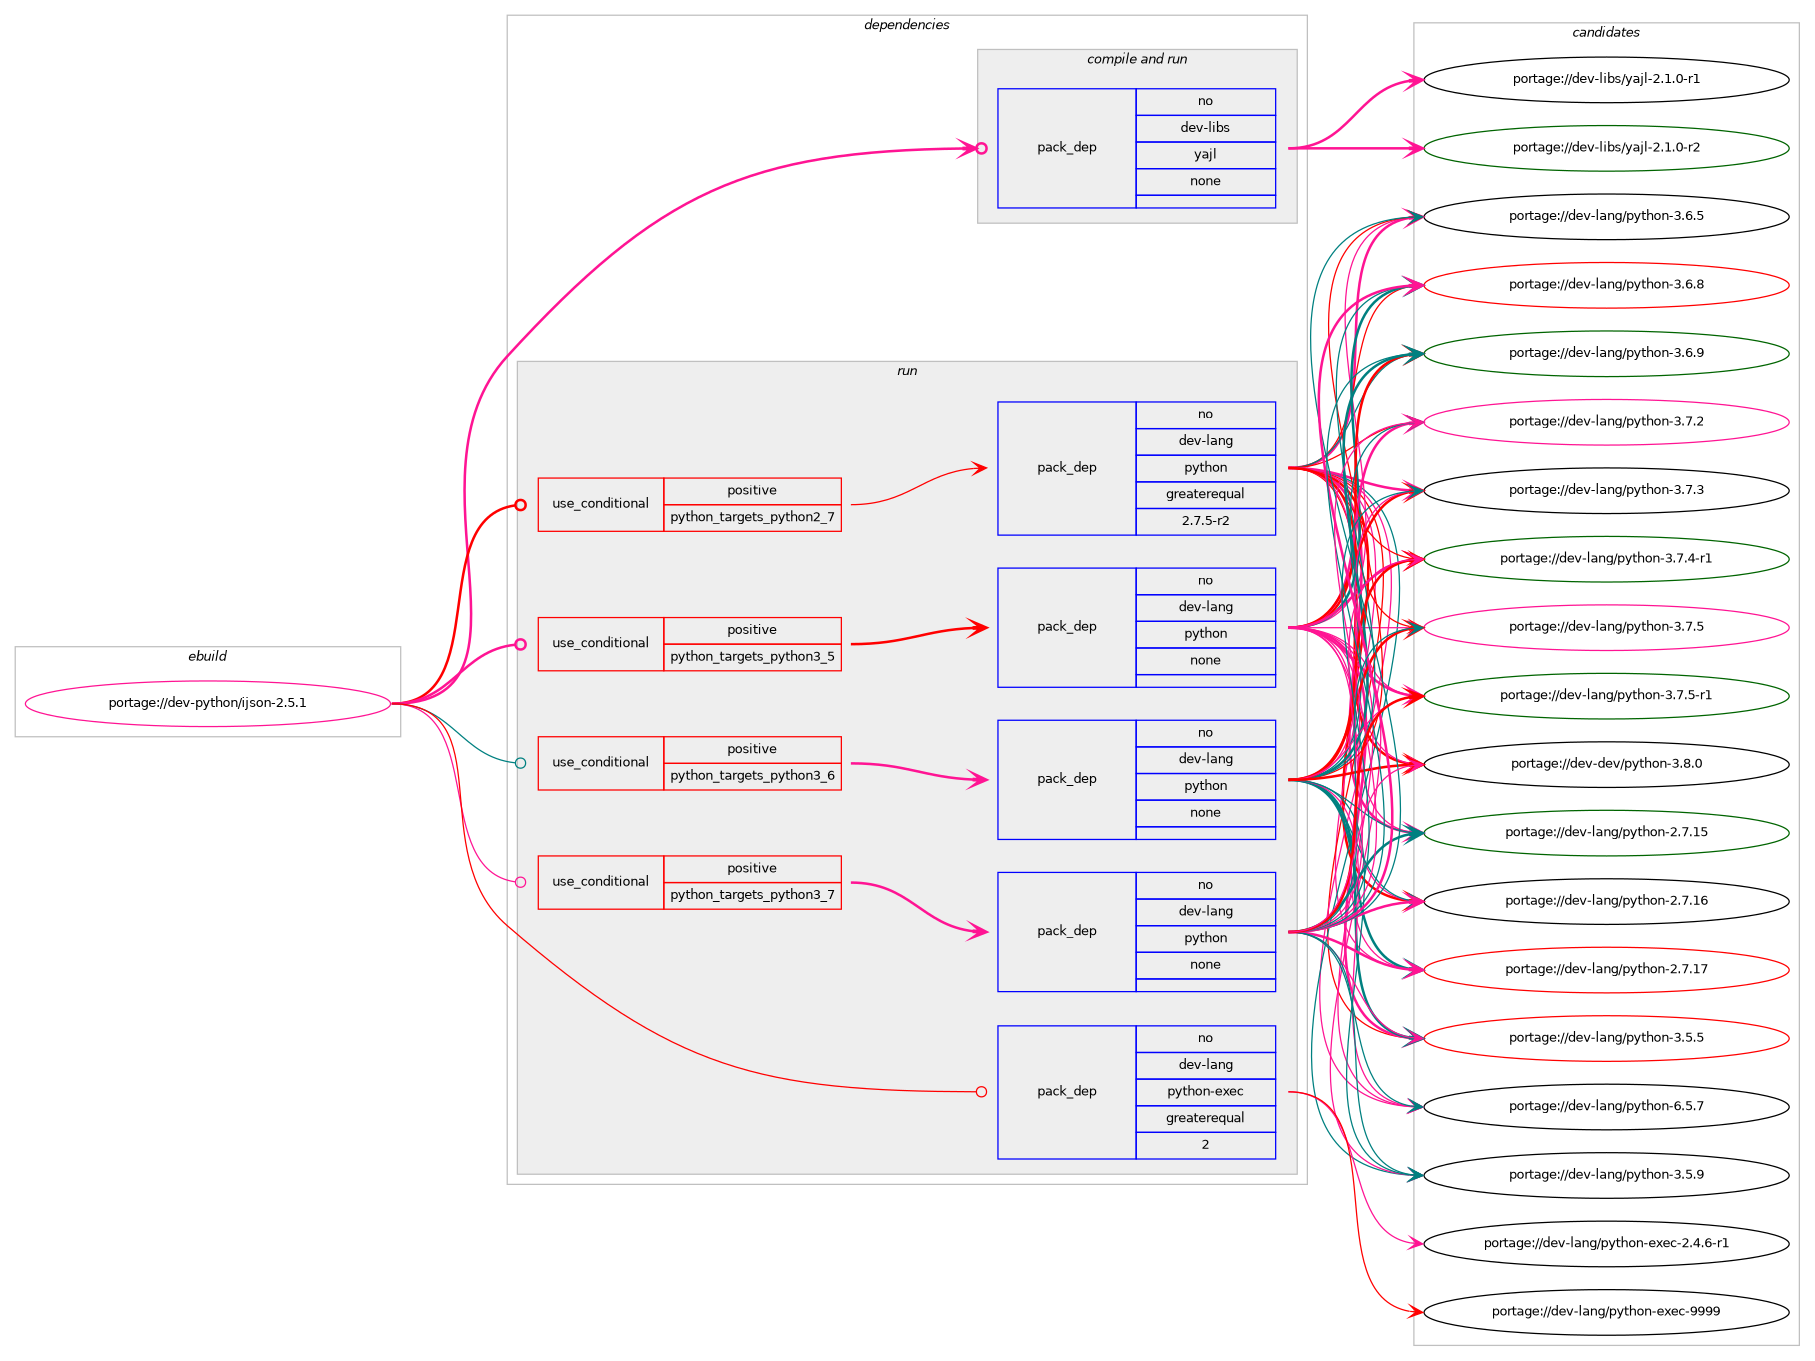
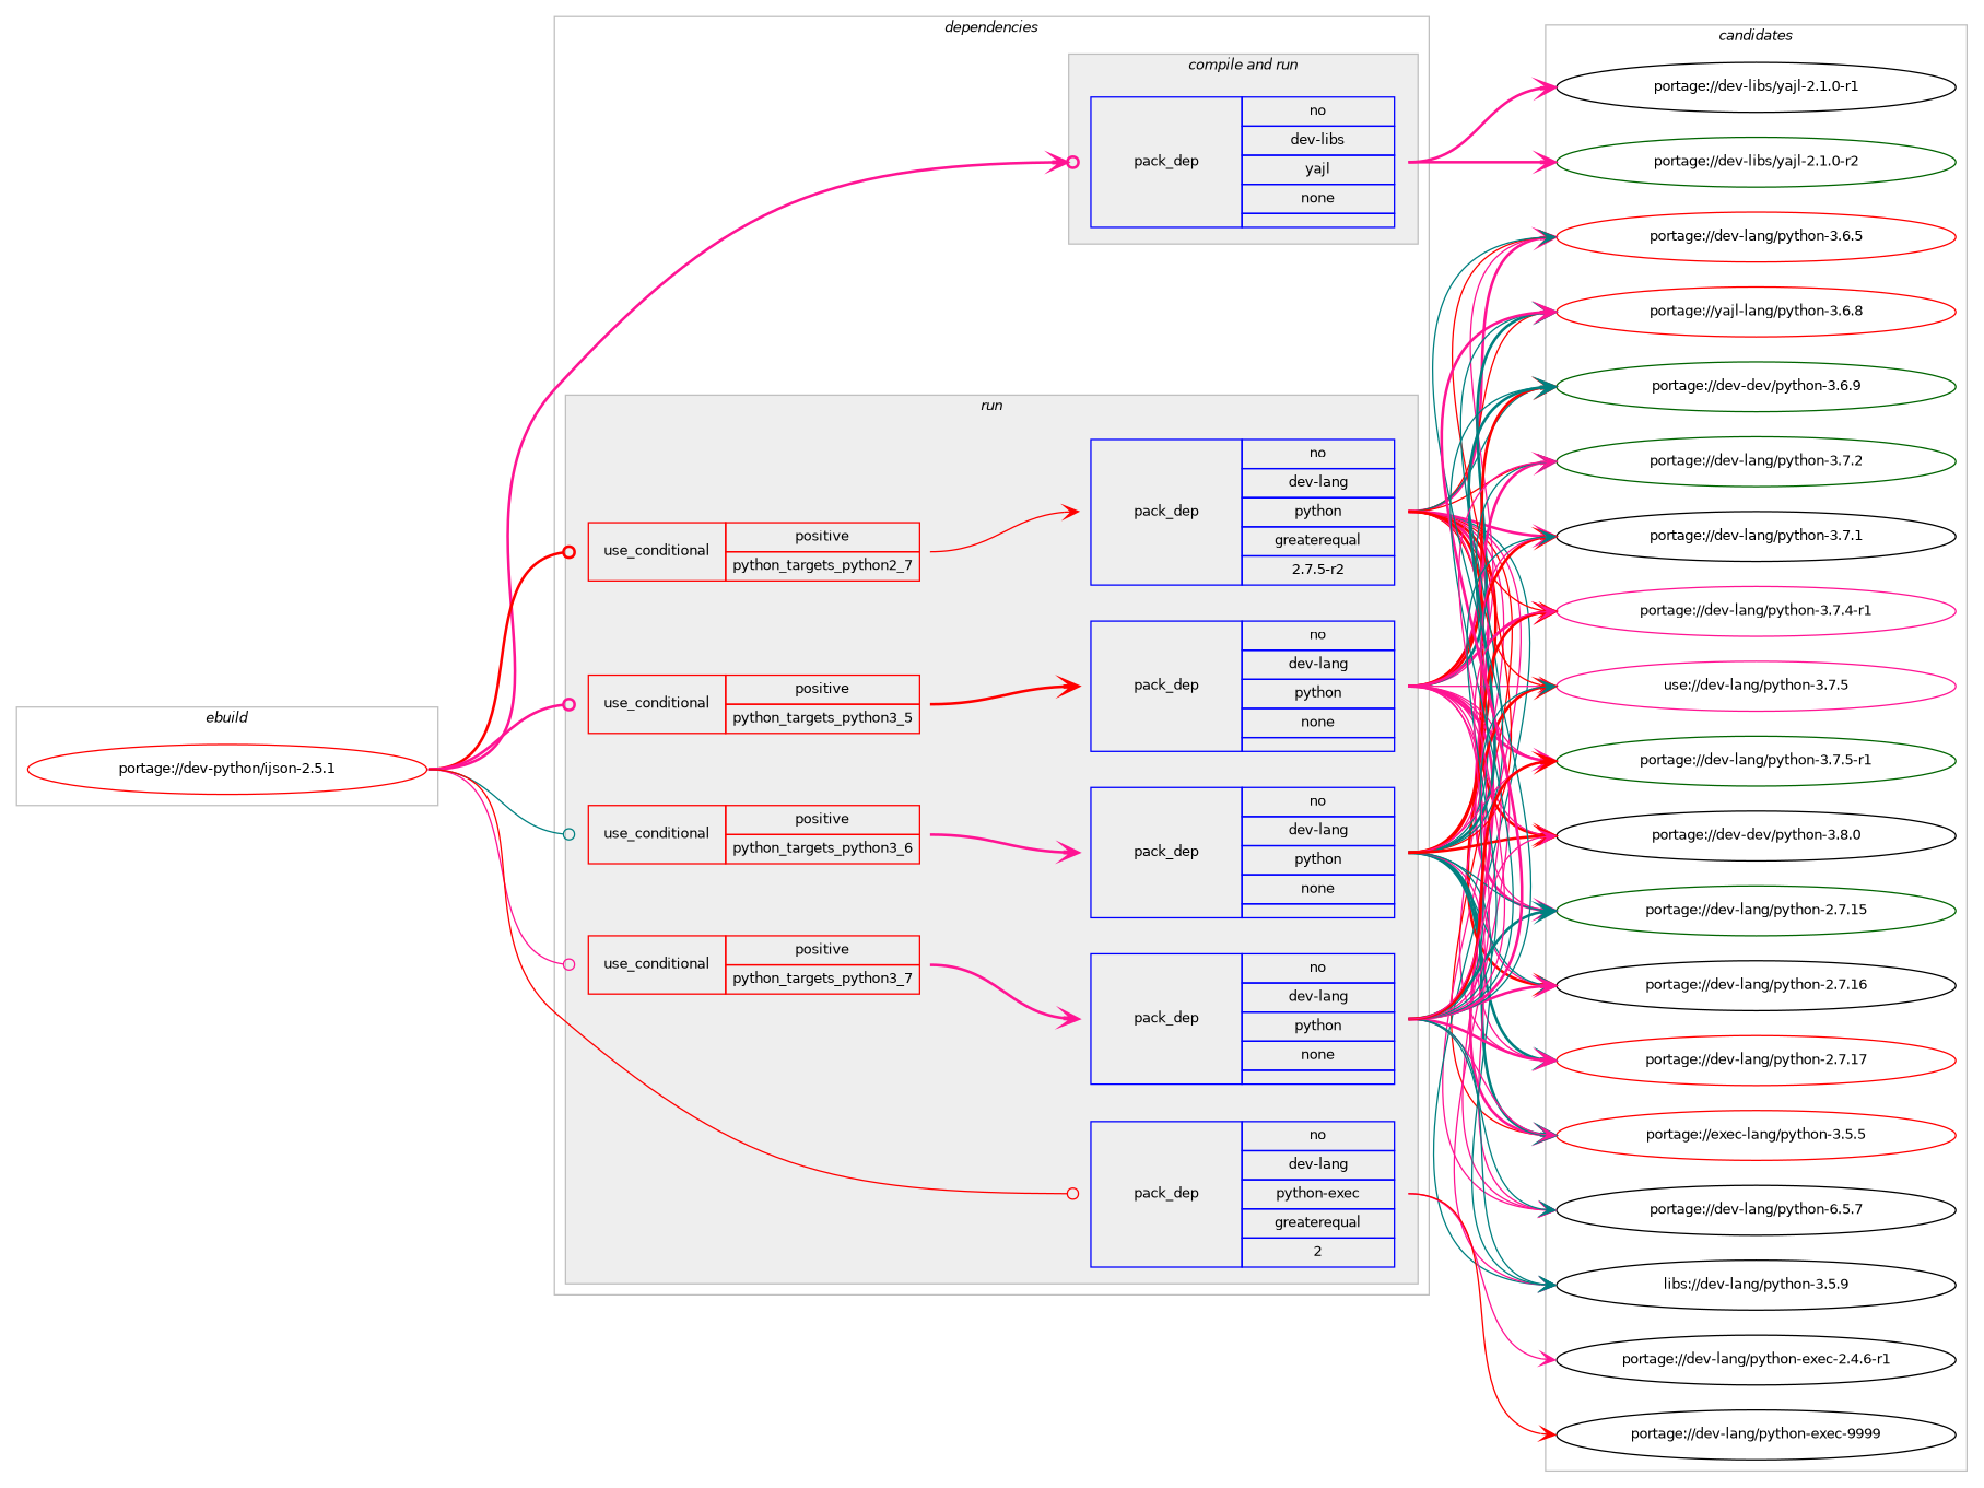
  digraph {
    compound=true
    concentrate=true
    fontname=Helvetica
    fontsize=10
    newrank=true
    rankdir=LR
    ranksep=1.5
    node [color=black fontname=Helvetica fontsize=10]
    edge [arrowhead=vee color=deeppink headport=w style=solid tailport=e weight=100]
-   n1 [color=deeppink label="portage://dev-python/ijson-2.5.1" width=4]
+   n1 [color=red label="portage://dev-python/ijson-2.5.1" width=4]
    n2 [color=blue label=<<TABLE BORDER="0" CELLBORDER="1" CELLSPACING="0" CELLPADDING="4" WIDTH="220"><TR><TD ROWSPAN="6" CELLPADDING="30">pack_dep</TD></TR><TR><TD WIDTH="110">no</TD></TR><TR><TD>dev-libs</TD></TR><TR><TD>yajl</TD></TR><TR><TD>none</TD></TR><TR><TD></TD></TR></TABLE>> shape=none]
    n3 [color=blue label=<<TABLE BORDER="0" CELLBORDER="1" CELLSPACING="0" CELLPADDING="4" WIDTH="220"><TR><TD ROWSPAN="6" CELLPADDING="30">pack_dep</TD></TR><TR><TD WIDTH="110">no</TD></TR><TR><TD>dev-lang</TD></TR><TR><TD>python</TD></TR><TR><TD>greaterequal</TD></TR><TR><TD>2.7.5-r2</TD></TR></TABLE>> shape=none]
    n4 [color=red label=<<TABLE BORDER="0" CELLBORDER="1" CELLSPACING="0" CELLPADDING="4"><TR><TD ROWSPAN="3" CELLPADDING="10">use_conditional</TD></TR><TR><TD>positive</TD></TR><TR><TD>python_targets_python2_7</TD></TR></TABLE>> shape=none]
    n5 [color=blue label=<<TABLE BORDER="0" CELLBORDER="1" CELLSPACING="0" CELLPADDING="4" WIDTH="220"><TR><TD ROWSPAN="6" CELLPADDING="30">pack_dep</TD></TR><TR><TD WIDTH="110">no</TD></TR><TR><TD>dev-lang</TD></TR><TR><TD>python</TD></TR><TR><TD>none</TD></TR><TR><TD></TD></TR></TABLE>> shape=none]
    n6 [color=red label=<<TABLE BORDER="0" CELLBORDER="1" CELLSPACING="0" CELLPADDING="4"><TR><TD ROWSPAN="3" CELLPADDING="10">use_conditional</TD></TR><TR><TD>positive</TD></TR><TR><TD>python_targets_python3_5</TD></TR></TABLE>> shape=none]
    n7 [color=blue label=<<TABLE BORDER="0" CELLBORDER="1" CELLSPACING="0" CELLPADDING="4" WIDTH="220"><TR><TD ROWSPAN="6" CELLPADDING="30">pack_dep</TD></TR><TR><TD WIDTH="110">no</TD></TR><TR><TD>dev-lang</TD></TR><TR><TD>python</TD></TR><TR><TD>none</TD></TR><TR><TD></TD></TR></TABLE>> shape=none]
    n8 [color=red label=<<TABLE BORDER="0" CELLBORDER="1" CELLSPACING="0" CELLPADDING="4"><TR><TD ROWSPAN="3" CELLPADDING="10">use_conditional</TD></TR><TR><TD>positive</TD></TR><TR><TD>python_targets_python3_6</TD></TR></TABLE>> shape=none]
    n9 [color=blue label=<<TABLE BORDER="0" CELLBORDER="1" CELLSPACING="0" CELLPADDING="4" WIDTH="220"><TR><TD ROWSPAN="6" CELLPADDING="30">pack_dep</TD></TR><TR><TD WIDTH="110">no</TD></TR><TR><TD>dev-lang</TD></TR><TR><TD>python</TD></TR><TR><TD>none</TD></TR><TR><TD></TD></TR></TABLE>> shape=none]
    n10 [color=red label=<<TABLE BORDER="0" CELLBORDER="1" CELLSPACING="0" CELLPADDING="4"><TR><TD ROWSPAN="3" CELLPADDING="10">use_conditional</TD></TR><TR><TD>positive</TD></TR><TR><TD>python_targets_python3_7</TD></TR></TABLE>> shape=none]
    n11 [color=blue label=<<TABLE BORDER="0" CELLBORDER="1" CELLSPACING="0" CELLPADDING="4" WIDTH="220"><TR><TD ROWSPAN="6" CELLPADDING="30">pack_dep</TD></TR><TR><TD WIDTH="110">no</TD></TR><TR><TD>dev-lang</TD></TR><TR><TD>python-exec</TD></TR><TR><TD>greaterequal</TD></TR><TR><TD>2</TD></TR></TABLE>> shape=none]
    n12 [label="portage://dev-libs/yajl-2.1.0-r1" width=4]
    n13 [color=darkgreen label="portage://dev-libs/yajl-2.1.0-r2" width=4]
    n14 [color=darkgreen label="portage://dev-lang/python-2.7.15" width=4]
    n15 [label="portage://dev-lang/python-2.7.16" width=4]
    n16 [color=red label="portage://dev-lang/python-2.7.17" width=4]
-   n17 [color=red label="portage://dev-lang/python-3.5.5" width=4]
+   n17 [color=red label="portage://exec-lang/python-3.5.5" width=4]
    n18 [label="portage://dev-lang/python-6.5.7" width=4]
-   n19 [label="portage://dev-lang/python-3.5.9" width=4]
-   n20 [label="portage://dev-lang/python-3.6.5" width=4]
-   n21 [color=red label="portage://dev-lang/python-3.6.8" width=4]
-   n22 [color=darkgreen label="portage://dev-lang/python-3.6.9" width=4]
-   n23 [color=deeppink label="portage://dev-lang/python-3.7.2" width=4]
-   n24 [label="portage://dev-lang/python-3.7.3" width=4]
-   n25 [color=darkgreen label="portage://dev-lang/python-3.7.4-r1" width=4]
-   n26 [color=deeppink label="portage://dev-lang/python-3.7.5" width=4]
+   n19 [label="libs://dev-lang/python-3.5.9" width=4]
+   n20 [color=red label="portage://dev-lang/python-3.6.5" width=4]
+   n21 [color=red label="portage://yajl-lang/python-3.6.8" width=4]
+   n22 [color=darkgreen label="portage://dev-dev/python-3.6.9" width=4]
+   n23 [color=darkgreen label="portage://dev-lang/python-3.7.2" width=4]
+   n24 [label="portage://dev-lang/python-3.7.1" width=4]
+   n25 [color=deeppink label="portage://dev-lang/python-3.7.4-r1" width=4]
+   n26 [color=deeppink label="use://dev-lang/python-3.7.5" width=4]
    n27 [color=darkgreen label="portage://dev-lang/python-3.7.5-r1" width=4]
    n28 [label="portage://dev-dev/python-3.8.0" width=4]
    n29 [label="portage://dev-lang/python-exec-2.4.6-r1" width=4]
    n30 [label="portage://dev-lang/python-exec-9999" width=4]
    subgraph cluster_1 {
      color=gray
      label=<<i>ebuild</i>>
      rank=same
      n1
    }
    subgraph cluster_2 {
      color=gray
      label=<<i>dependencies</i>>
      subgraph cluster_3 {
        color=gray
        fillcolor="#eeeeee"
        label=<<i>compile</i>>
        style=filled
      }
      subgraph cluster_4 {
        color=gray
        fillcolor="#eeeeee"
        label=<<i>compile and run</i>>
        style=filled
        subgraph sub_5 {
          color=gray
          fillcolor="#eeeeee"
          label=<<i>compile and run</i>>
          style=filled
          n2
        }
      }
      subgraph cluster_6 {
        color=gray
        fillcolor="#eeeeee"
        label=<<i>run</i>>
        style=filled
        subgraph sub_7 {
          color=gray
          fillcolor="#eeeeee"
          label=<<i>run</i>>
          style=filled
          n4
          subgraph sub_8 {
            color=gray
            fillcolor="#eeeeee"
            label=<<i>run</i>>
            style=filled
            n3
          }
        }
        subgraph sub_9 {
          color=gray
          fillcolor="#eeeeee"
          label=<<i>run</i>>
          style=filled
          n6
          subgraph sub_10 {
            color=gray
            fillcolor="#eeeeee"
            label=<<i>run</i>>
            style=filled
            n5
          }
        }
        subgraph sub_11 {
          color=gray
          fillcolor="#eeeeee"
          label=<<i>run</i>>
          style=filled
          n8
          subgraph sub_12 {
            color=gray
            fillcolor="#eeeeee"
            label=<<i>run</i>>
            style=filled
            n7
          }
        }
        subgraph sub_13 {
          color=gray
          fillcolor="#eeeeee"
          label=<<i>run</i>>
          style=filled
          n10
          subgraph sub_14 {
            color=gray
            fillcolor="#eeeeee"
            label=<<i>run</i>>
            style=filled
            n9
          }
        }
        subgraph sub_15 {
          color=gray
          fillcolor="#eeeeee"
          label=<<i>run</i>>
          style=filled
          n11
        }
      }
    }
    subgraph cluster_16 {
      color=gray
      label=<<i>candidates</i>>
      rank=same
      subgraph sub_17 {
        color=black
        label=<<i>candidates</i>>
        nodesep=1
        rank=same
        n12
        n13
      }
      subgraph sub_18 {
        color=black
        label=<<i>candidates</i>>
        nodesep=1
        rank=same
        n14
        n15
        n16
        n17
        n18
        n19
        n20
        n21
        n22
        n23
        n24
        n25
        n26
        n27
        n28
      }
      subgraph sub_19 {
        color=black
        label=<<i>candidates</i>>
        nodesep=1
        rank=same
        n14
        n15
        n16
        n17
        n18
        n19
        n20
        n21
        n22
        n23
        n24
        n25
        n26
        n27
        n28
      }
      subgraph sub_20 {
        color=black
        label=<<i>candidates</i>>
        nodesep=1
        rank=same
        n14
        n15
        n16
        n17
        n18
        n19
        n20
        n21
        n22
        n23
        n24
        n25
        n26
        n27
        n28
      }
      subgraph sub_21 {
        color=black
        label=<<i>candidates</i>>
        nodesep=1
        rank=same
        n14
        n15
        n16
        n17
        n18
        n19
        n20
        n21
        n22
        n23
        n24
        n25
        n26
        n27
        n28
      }
      subgraph sub_22 {
        color=black
        label=<<i>candidates</i>>
        nodesep=1
        rank=same
        n29
        n30
      }
    }
    n1 -> n2 [arrowhead=odotvee style=bold weight=20]
    n1 -> n4 [arrowhead=odot color=red style=bold weight=20]
    n1 -> n6 [arrowhead=odot style=bold weight=20]
    n1 -> n8 [arrowhead=odot color=teal weight=20]
    n1 -> n10 [arrowhead=odot weight=20]
    n1 -> n11 [arrowhead=odot color=red weight=20]
    n2 -> n12 [style=bold]
    n2 -> n13 [style=bold]
    n3 -> n14 [style=bold]
    n3 -> n15 [color=red style=bold]
    n3 -> n16
    n3 -> n17 [color=red]
    n3 -> n18
    n3 -> n19 [color=teal]
    n3 -> n20 [style=bold]
    n3 -> n21 [color=red]
    n3 -> n22 [color=teal]
    n3 -> n23 [color=red]
    n3 -> n24 [style=bold]
    n3 -> n25 [color=red]
    n3 -> n26 [color=red]
    n3 -> n27
    n3 -> n28 [color=red style=bold]
    n4 -> n3 [color=red weight=20]
    n5 -> n14
    n5 -> n15
    n5 -> n16
    n5 -> n17 [style=bold]
    n5 -> n18
    n5 -> n19
    n5 -> n20
    n5 -> n21 [color=teal style=bold]
    n5 -> n22 [color=red style=bold]
    n5 -> n23 [style=bold]
    n5 -> n24 [color=red style=bold]
    n5 -> n25 [style=bold]
    n5 -> n26
    n5 -> n27 [style=bold]
    n5 -> n28
    n6 -> n5 [color=red style=bold weight=20]
    n7 -> n14 [color=teal]
    n7 -> n15 [color=teal]
    n7 -> n16 [color=teal style=bold]
    n7 -> n17 [color=teal style=bold]
    n7 -> n18
    n7 -> n19 [color=teal]
    n7 -> n20 [color=red]
    n7 -> n21 [color=teal]
    n7 -> n22 [color=teal style=bold]
    n7 -> n23 [color=teal]
    n7 -> n24
    n7 -> n25 [color=red style=bold]
    n7 -> n26 [color=red style=bold]
    n7 -> n27
    n7 -> n28 [color=red style=bold]
    n8 -> n7 [style=bold weight=20]
    n9 -> n14 [color=teal style=bold]
    n9 -> n15 [style=bold]
    n9 -> n16 [style=bold]
    n9 -> n17
    n9 -> n18 [color=teal]
    n9 -> n19 [color=teal]
    n9 -> n20 [color=teal]
    n9 -> n21 [style=bold]
    n9 -> n22 [color=teal]
    n9 -> n23
    n9 -> n24 [color=teal]
    n9 -> n25
    n9 -> n26 [color=teal]
    n9 -> n27 [color=red style=bold]
    n9 -> n28
    n10 -> n9 [style=bold weight=20]
    n11 -> n29
    n11 -> n30 [color=red]
  }
